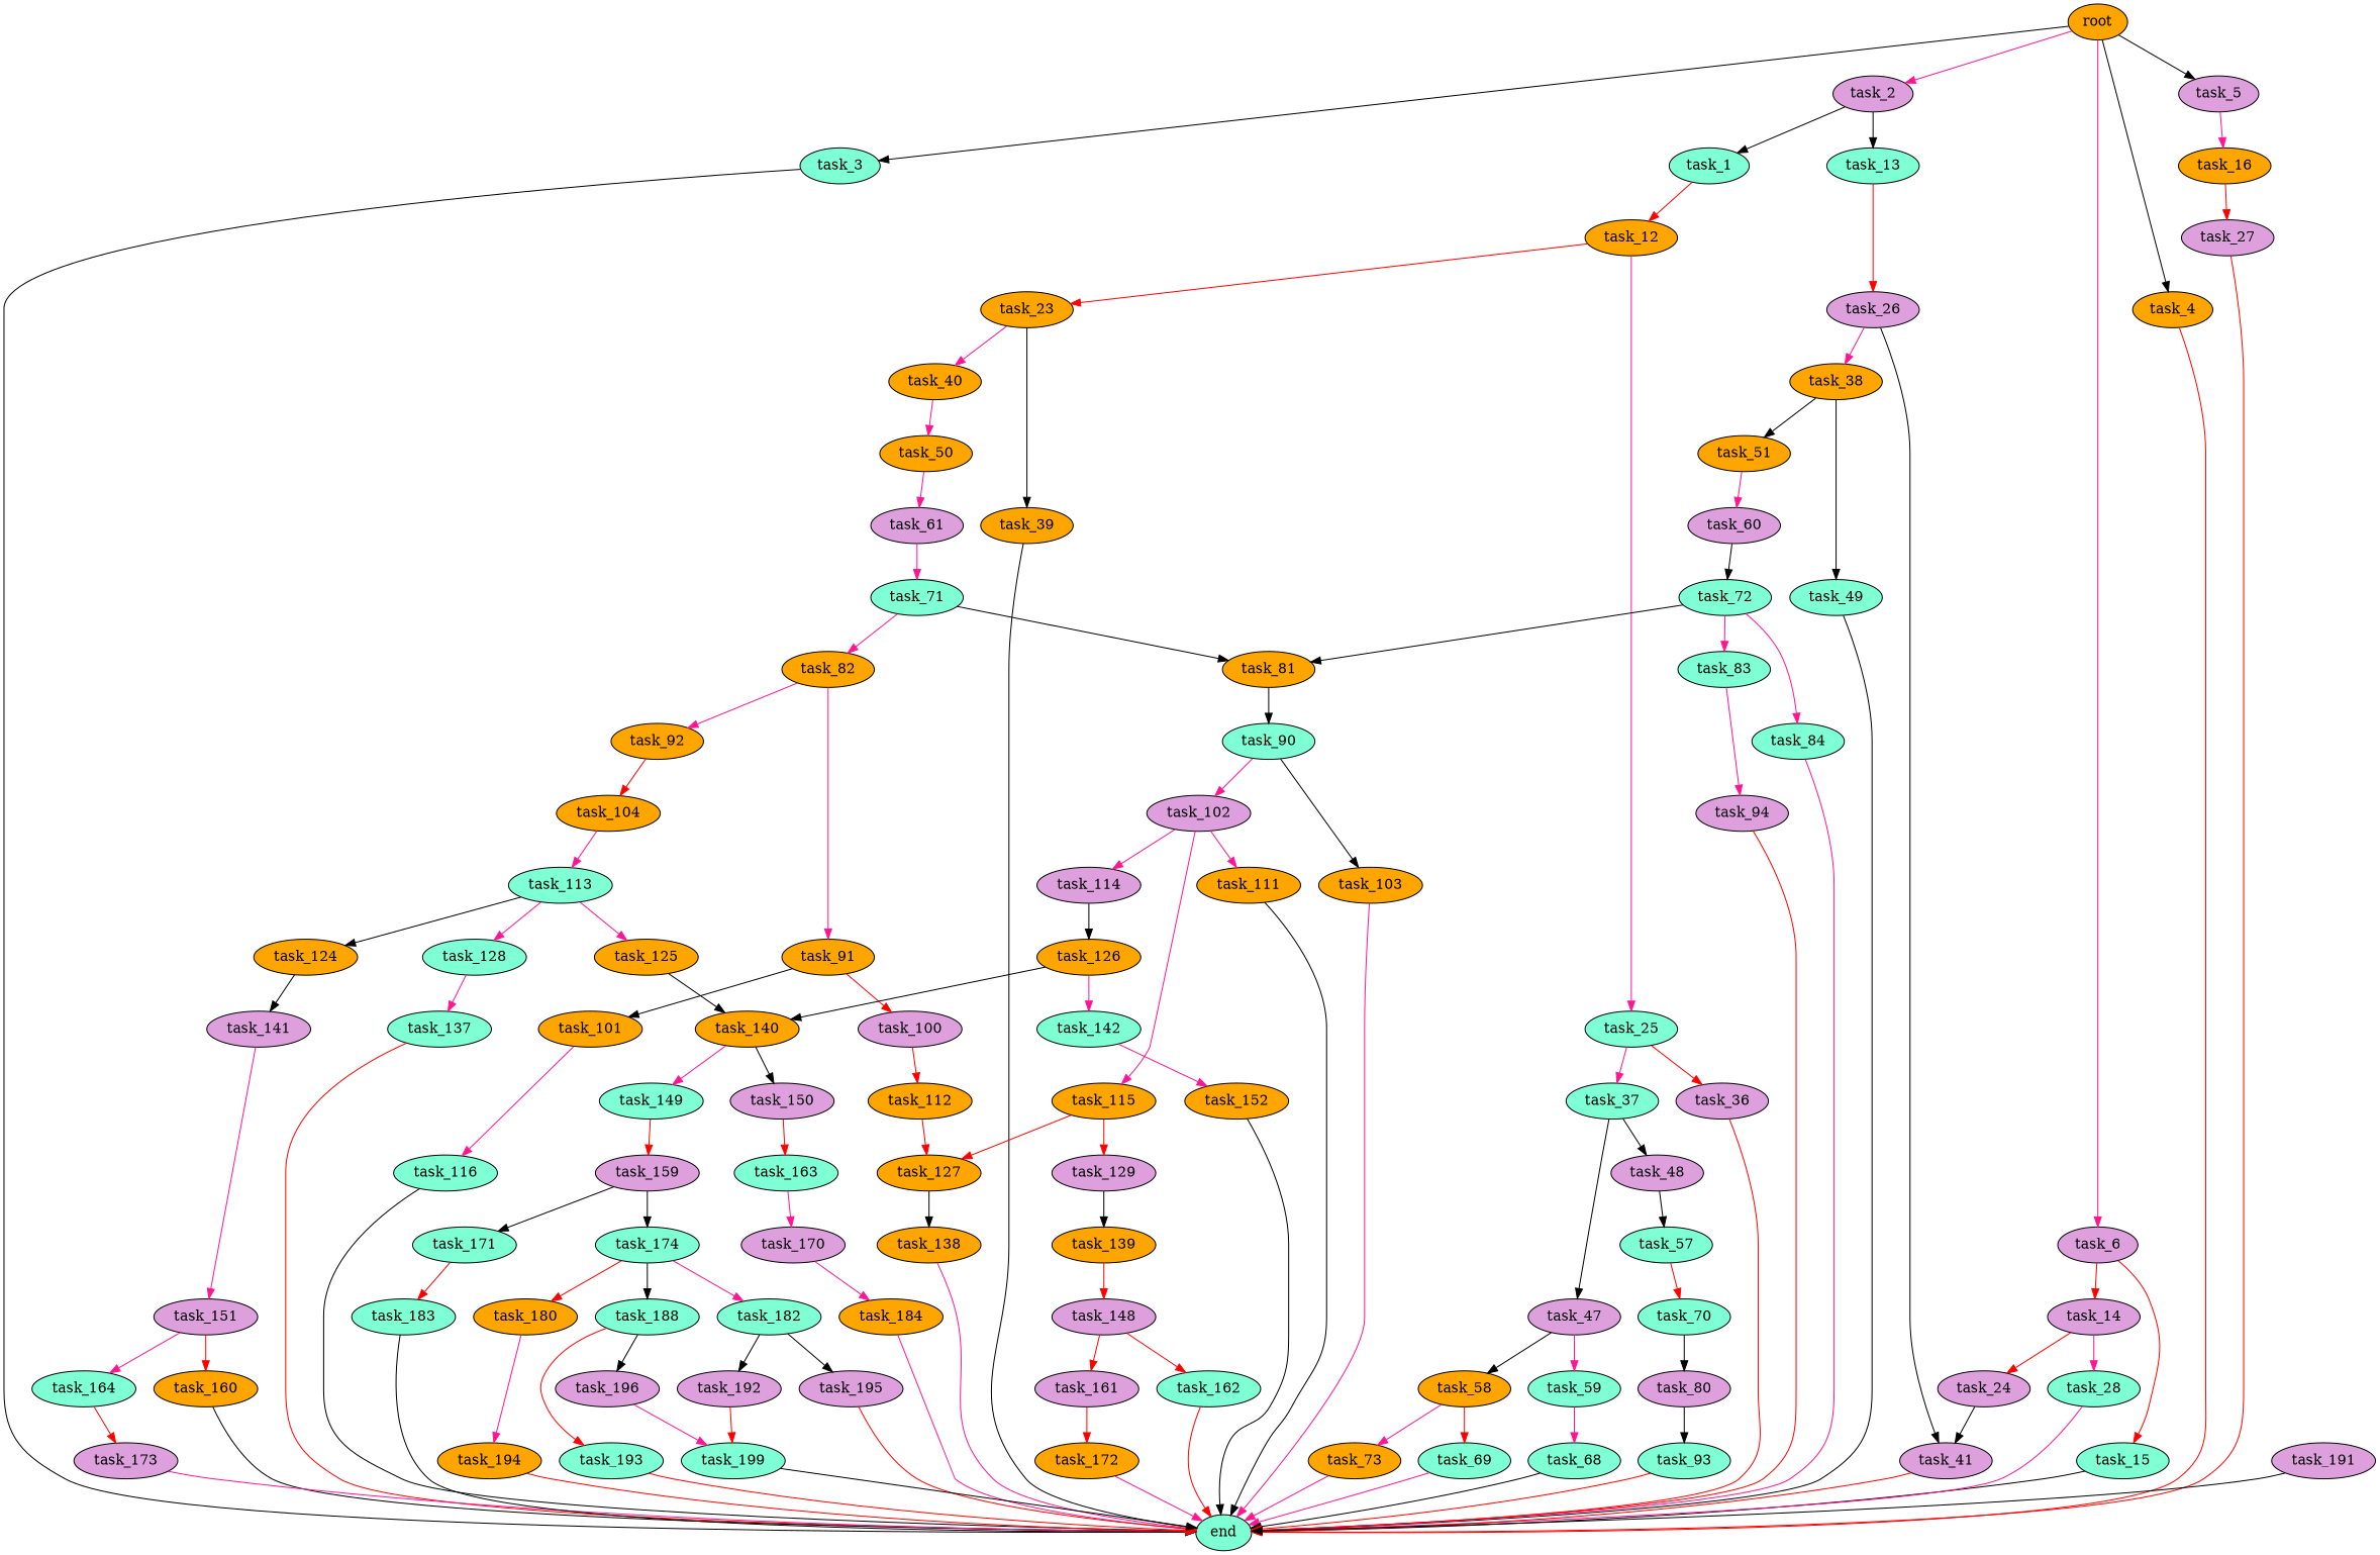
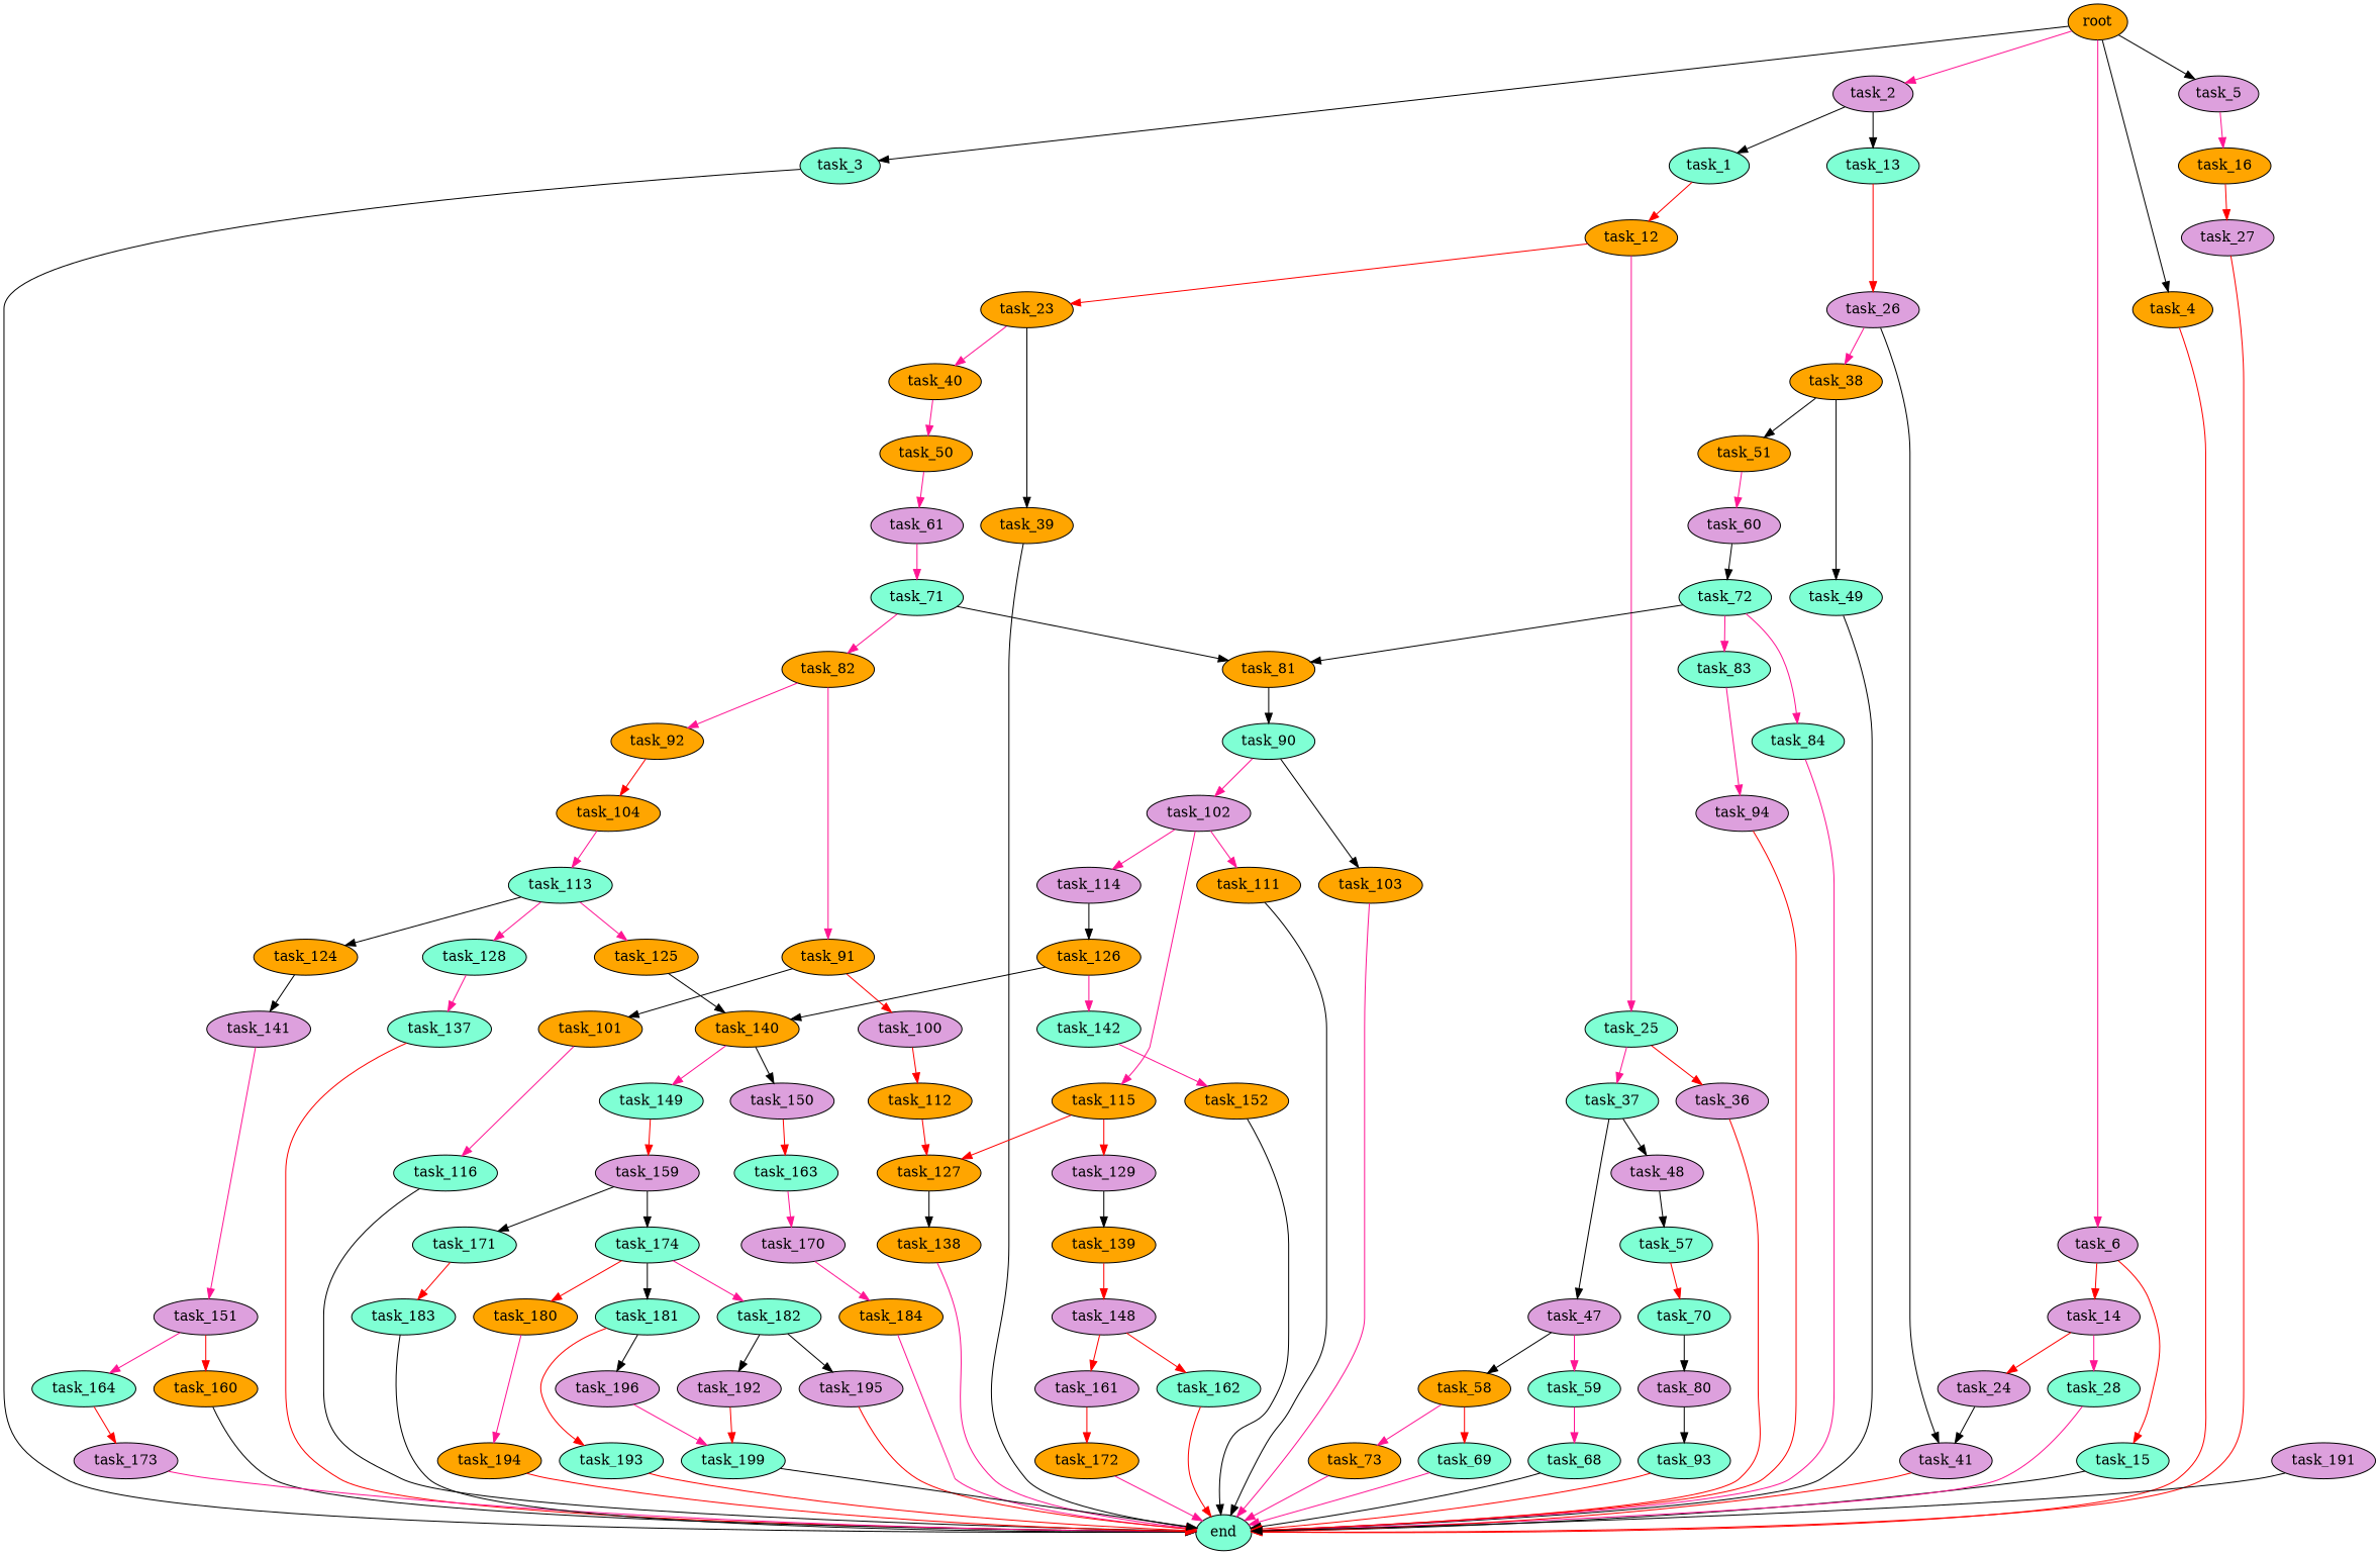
  digraph {
    node [fillcolor=aquamarine style=filled]
    edge [color=deeppink]
    root [fillcolor=orange]
    task_2 [fillcolor=plum]
    task_3
    task_4 [fillcolor=orange]
    task_5 [fillcolor=plum]
    task_6 [fillcolor=plum]
    task_12 [fillcolor=orange]
    task_1
    task_13
    end
    task_16 [fillcolor=orange]
    task_14 [fillcolor=plum]
    task_15
    task_23 [fillcolor=orange]
    task_25
    task_26 [fillcolor=plum]
    task_27 [fillcolor=plum]
    task_24 [fillcolor=plum]
    task_28
    task_39 [fillcolor=orange]
    task_40 [fillcolor=orange]
    task_36 [fillcolor=plum]
    task_37
    task_41 [fillcolor=plum]
    task_38 [fillcolor=orange]
    task_50 [fillcolor=orange]
    task_47 [fillcolor=plum]
    task_48 [fillcolor=plum]
    task_49
    task_51 [fillcolor=orange]
    task_58 [fillcolor=orange]
    task_59
    task_57
    task_60 [fillcolor=plum]
    task_61 [fillcolor=plum]
    task_69
    task_73 [fillcolor=orange]
    task_68
    task_70
    task_71
    task_72
    task_80 [fillcolor=plum]
    task_81 [fillcolor=orange]
    task_83
    task_84
    task_82 [fillcolor=orange]
    task_93
    task_90
    task_91 [fillcolor=orange]
    task_92 [fillcolor=orange]
    task_94 [fillcolor=plum]
    task_102 [fillcolor=plum]
    task_103 [fillcolor=orange]
    task_100 [fillcolor=plum]
    task_101 [fillcolor=orange]
    task_104 [fillcolor=orange]
    task_111 [fillcolor=orange]
    task_114 [fillcolor=plum]
    task_115 [fillcolor=orange]
    task_112 [fillcolor=orange]
    task_116
    task_113
    task_127 [fillcolor=orange]
    task_126 [fillcolor=orange]
    task_129 [fillcolor=plum]
    task_124 [fillcolor=orange]
    task_125 [fillcolor=orange]
    task_128
    task_138 [fillcolor=orange]
    task_141 [fillcolor=plum]
    task_140 [fillcolor=orange]
    task_137
    task_142
    task_139 [fillcolor=orange]
    task_151 [fillcolor=plum]
    task_149
    task_150 [fillcolor=plum]
    task_152 [fillcolor=orange]
    task_148 [fillcolor=plum]
    task_161 [fillcolor=plum]
    task_162
    task_159 [fillcolor=plum]
    task_163
    task_160 [fillcolor=orange]
    task_164
    task_172 [fillcolor=orange]
    task_171
    task_174
    task_170 [fillcolor=plum]
    task_173 [fillcolor=plum]
    task_183
    task_180 [fillcolor=orange]
-   task_181 [label=task_188]
+   task_181
    task_182
    task_184 [fillcolor=orange]
    task_194 [fillcolor=orange]
    task_193
    task_196 [fillcolor=plum]
    task_192 [fillcolor=plum]
    task_195 [fillcolor=plum]
    task_191 [fillcolor=plum]
    task_199
    root -> task_2
    root -> task_3 [color=black]
    root -> task_4 [color=black]
    root -> task_5 [color=black]
    root -> task_6
    task_2 -> task_1 [color=black]
    task_2 -> task_13 [color=black]
    task_3 -> end [color=black]
    task_4 -> end [color=red]
    task_5 -> task_16
    task_6 -> task_14 [color=red]
    task_6 -> task_15 [color=red]
    task_12 -> task_23 [color=red]
    task_12 -> task_25
    task_1 -> task_12 [color=red]
    task_13 -> task_26 [color=red]
    task_16 -> task_27 [color=red]
    task_14 -> task_24 [color=red]
    task_14 -> task_28
    task_15 -> end [color=black]
    task_23 -> task_39 [color=black]
    task_23 -> task_40
    task_25 -> task_36 [color=red]
    task_25 -> task_37
    task_26 -> task_41 [color=black]
    task_26 -> task_38
    task_27 -> end [color=red]
    task_24 -> task_41 [color=black]
    task_28 -> end
    task_39 -> end [color=black]
    task_40 -> task_50
    task_36 -> end [color=red]
    task_37 -> task_47 [color=black]
    task_37 -> task_48 [color=black]
    task_41 -> end [color=red]
    task_38 -> task_49 [color=black]
    task_38 -> task_51 [color=black]
    task_50 -> task_61
    task_47 -> task_58 [color=black]
    task_47 -> task_59
    task_48 -> task_57 [color=black]
    task_49 -> end [color=black]
    task_51 -> task_60
    task_58 -> task_69 [color=red]
    task_58 -> task_73
    task_59 -> task_68
    task_57 -> task_70 [color=red]
    task_60 -> task_72 [color=black]
    task_61 -> task_71
    task_69 -> end
    task_73 -> end
    task_68 -> end [color=black]
    task_70 -> task_80 [color=black]
    task_71 -> task_81 [color=black]
    task_71 -> task_82
    task_72 -> task_81 [color=black]
    task_72 -> task_83
    task_72 -> task_84
    task_80 -> task_93 [color=black]
    task_81 -> task_90 [color=black]
    task_83 -> task_94
    task_84 -> end
    task_82 -> task_91
    task_82 -> task_92
    task_93 -> end [color=red]
    task_90 -> task_102
    task_90 -> task_103 [color=black]
    task_91 -> task_100 [color=red]
    task_91 -> task_101 [color=black]
    task_92 -> task_104 [color=red]
    task_94 -> end [color=red]
    task_102 -> task_111
    task_102 -> task_114
    task_102 -> task_115
    task_103 -> end
    task_100 -> task_112 [color=red]
    task_101 -> task_116
    task_104 -> task_113
    task_111 -> end [color=black]
    task_114 -> task_126 [color=black]
    task_115 -> task_127 [color=red]
    task_115 -> task_129 [color=red]
    task_112 -> task_127 [color=red]
    task_116 -> end [color=black]
    task_113 -> task_124 [color=black]
    task_113 -> task_125
    task_113 -> task_128
    task_127 -> task_138 [color=black]
    task_126 -> task_140 [color=black]
    task_126 -> task_142
    task_129 -> task_139 [color=black]
    task_124 -> task_141 [color=black]
    task_125 -> task_140 [color=black]
    task_128 -> task_137
    task_138 -> end
    task_141 -> task_151
    task_140 -> task_149
    task_140 -> task_150 [color=black]
    task_137 -> end [color=red]
    task_142 -> task_152
    task_139 -> task_148 [color=red]
    task_151 -> task_160 [color=red]
    task_151 -> task_164
    task_149 -> task_159 [color=red]
    task_150 -> task_163 [color=red]
    task_152 -> end [color=black]
    task_148 -> task_161 [color=red]
    task_148 -> task_162 [color=red]
    task_161 -> task_172 [color=red]
    task_162 -> end [color=red]
    task_159 -> task_171 [color=black]
    task_159 -> task_174 [color=black]
    task_163 -> task_170
    task_160 -> end [color=black]
    task_164 -> task_173 [color=red]
    task_172 -> end
    task_171 -> task_183 [color=red]
    task_174 -> task_180 [color=red]
    task_174 -> task_181 [color=black]
    task_174 -> task_182
    task_170 -> task_184
    task_173 -> end
    task_183 -> end [color=black]
    task_180 -> task_194
    task_181 -> task_193 [color=red]
    task_181 -> task_196 [color=black]
    task_182 -> task_192 [color=black]
    task_182 -> task_195 [color=black]
    task_184 -> end
    task_194 -> end [color=red]
    task_193 -> end [color=red]
    task_196 -> task_199
    task_192 -> task_199 [color=red]
    task_195 -> end [color=red]
    task_191 -> end [color=black]
    task_199 -> end [color=black]
  }
